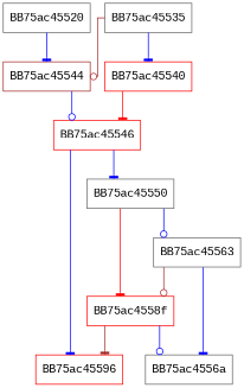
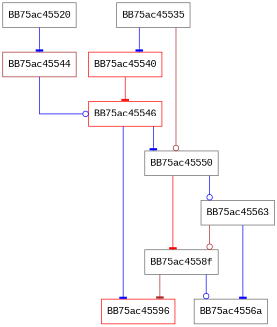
  digraph {
    fontname="Liberation Mono"
    splines=ortho
    node [color=gray40 fontname="Liberation Mono" shape=box]
    edge [arrowhead=tee color=blue fontname="Liberation Mono"]
    BB75ac45520
    BB75ac45544 [color=brown]
    BB75ac45546 [color=red]
    BB75ac45535
    BB75ac45540 [color=red]
    BB75ac45596 [color=red]
    BB75ac45550
-   BB75ac4558f [color=red]
+   BB75ac4558f
    BB75ac45563
    BB75ac4556a
    BB75ac45520 -> BB75ac45544
    BB75ac45544 -> BB75ac45546 [arrowhead=odot]
    BB75ac45546 -> BB75ac45596
    BB75ac45546 -> BB75ac45550
-   BB75ac45535 -> BB75ac45544 [arrowhead=odot color=brown]
+   BB75ac45535 -> BB75ac45550 [arrowhead=odot color=brown]
    BB75ac45535 -> BB75ac45540
    BB75ac45540 -> BB75ac45546 [color=red]
    BB75ac45550 -> BB75ac4558f [color=red]
    BB75ac45550 -> BB75ac45563 [arrowhead=odot]
    BB75ac4558f -> BB75ac45596 [color=brown]
    BB75ac4558f -> BB75ac4556a [arrowhead=odot]
    BB75ac45563 -> BB75ac4558f [arrowhead=odot color=brown]
    BB75ac45563 -> BB75ac4556a
  }
